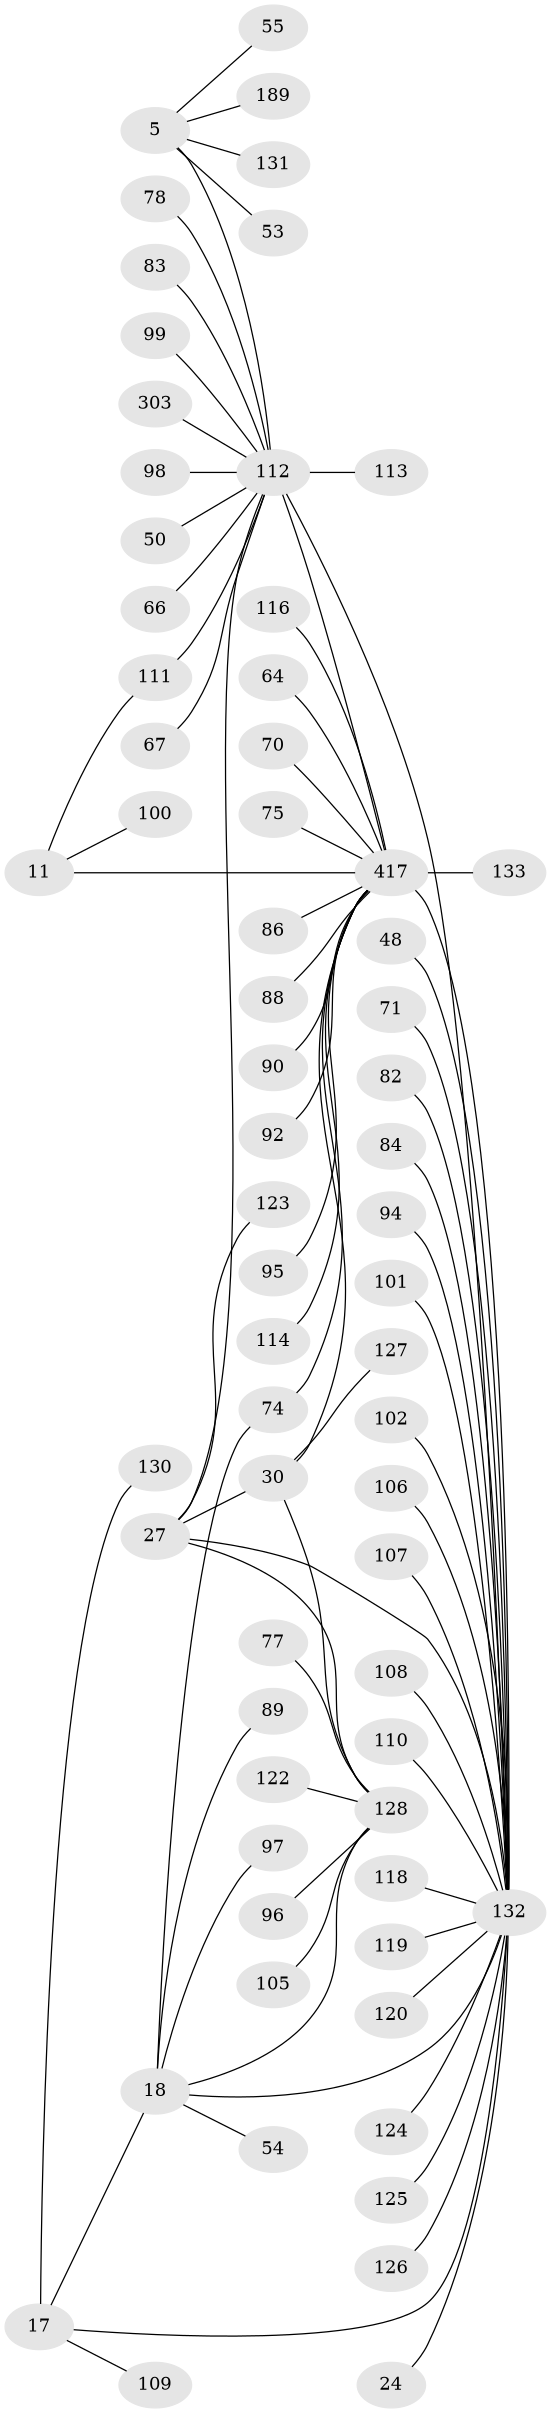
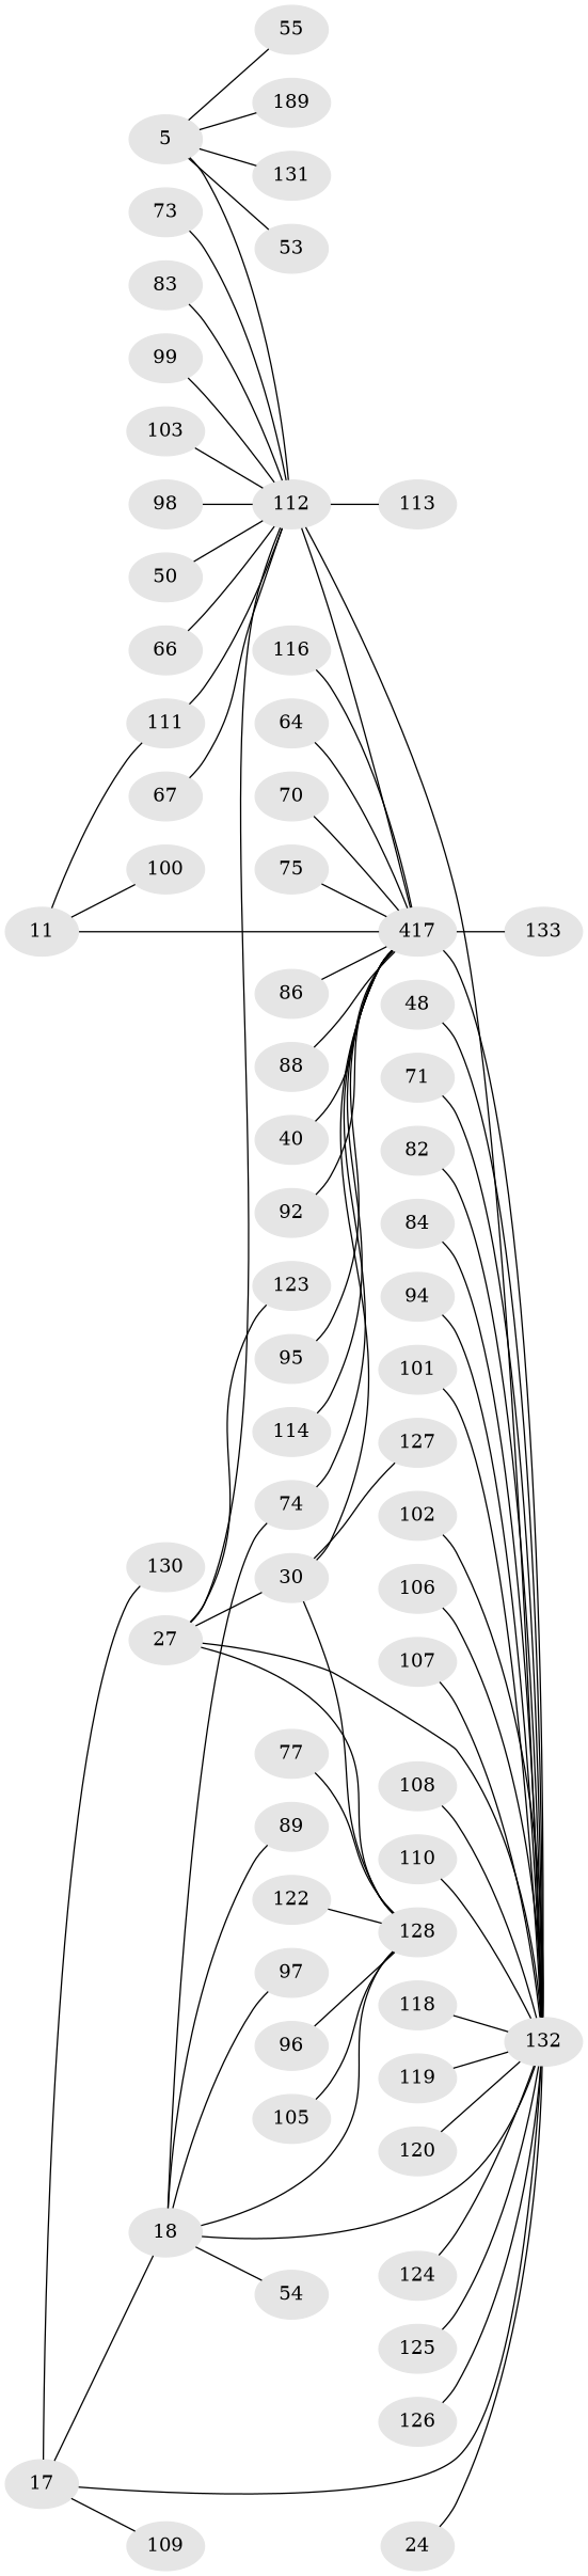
  graph {
    rankdir=LR
    node [color=gray90 style=filled]
    5 [super="+1"]
    53
    55
    112 [super="+91+6+4"]
    n5 [label=189]
    131
    n7 [label=417 super="+52+93+104+69"]
    132 [super="+65+76+121"]
    113 [super="+80"]
    11 [super="+9"]
    100
    111
    133
    17 [super="+16"]
    18 [super="+13"]
    109 [super="+58"]
    130
    54
    74
    89
    97
    128 [super="+28+32+40+42+49"]
    24 [super="+21"]
    27 [super="+25"]
    30 [super="+29"]
    123
    127
    98
    48
    50
    64
    66
    67
    70
    71
    75
    77
-   78
+   78 [label=73]
    82
    83
    84
    86 [super="+57"]
    88
-   90
+   90 [label=40]
    92 [super="+39"]
    94
    95 [super="+33"]
    96 [super="+87"]
    99
    101
    102
-   103 [label=303]
+   103
    105 [super="+81+85"]
    106
    107
    108
    110
    114
    116
    118 [super="+79"]
    119
    120 [super="+115"]
    122
    124
    125
    126
    5 -- 53
    5 -- 55
    5 -- 112 [weight=8]
    5 -- n5
    5 -- 131
    112 -- n7 [weight=3]
    112 -- 132 [weight=4]
    112 -- 113
    n7 -- 132 [weight=4]
    n7 -- 133
    11 -- n7 [weight=8]
    11 -- 100
    11 -- 111
    111 -- 112
    17 -- 132 [weight=5]
    17 -- 18 [weight=4]
    17 -- 109
    17 -- 130
    18 -- 132 [weight=4]
    18 -- 54
    18 -- 74
    18 -- 89
    18 -- 97
    18 -- 128
    74 -- n7
    24 -- 132 [weight=8]
    27 -- 112
    27 -- 132 [weight=2]
    27 -- 128 [weight=4]
    27 -- 30 [weight=4]
    27 -- 123
    30 -- n7
    30 -- 128 [weight=4]
    30 -- 127
    98 -- 112
    48 -- 132
    50 -- 112
    64 -- n7
    66 -- 112
    67 -- 112
    70 -- n7
    71 -- 132
    75 -- n7
    77 -- 128
    78 -- 112
    82 -- 132
    83 -- 112
    84 -- 132
    86 -- n7
    88 -- n7
    90 -- n7
    92 -- n7
    94 -- 132
    95 -- n7
    96 -- 128
    99 -- 112
    101 -- 132
    102 -- 132
    103 -- 112
    105 -- 128
    106 -- 132
    107 -- 132
    108 -- 132
    110 -- 132
    114 -- n7
    116 -- n7
    118 -- 132
    119 -- 132
    120 -- 132
    122 -- 128
    124 -- 132
    125 -- 132
    126 -- 132
  }
